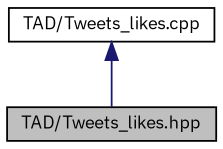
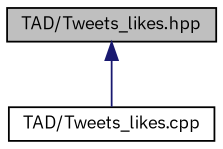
  digraph {
    fontname="IBM Plex Sans"
    node [color=black fontname="IBM Plex Sans" fontsize=10 shape=record style=filled]
    n1 [fillcolor=grey75 fontcolor=black height=0.2 label="TAD/Tweets_likes.hpp" width=0.4]
    n2 [fillcolor=white height=0.2 label="TAD/Tweets_likes.cpp" width=0.4]
-   n2 -> n1 [color=midnightblue dir=back fontname="IBM Plex Sans" fontsize=10 labelfontname=Helvetica labelfontsize=10 style=solid]
+   n1 -> n2 [color=midnightblue dir=back fontname="IBM Plex Sans" fontsize=10 labelfontname=Helvetica labelfontsize=10 style=solid]
  }
